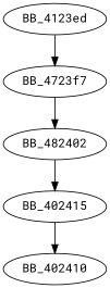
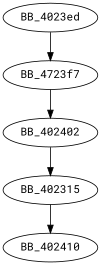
  digraph {
    fontname="Roboto Mono"
    node [fontname="Roboto Mono"]
    edge [fontname="Roboto Mono"]
    n1 [label=BB_4723f7]
-   BB_4023ed [label=BB_4123ed]
-   BB_402402 [label=BB_482402]
-   BB_402415
+   BB_4023ed
+   BB_402402
+   BB_402415 [label=BB_402315]
    BB_402410
    n1 -> BB_402402
    BB_4023ed -> n1
    BB_402402 -> BB_402415
    BB_402415 -> BB_402410
  }
